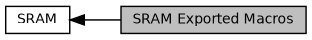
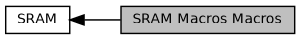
  digraph {
    rankdir=LR
    node [color=black fontname=Helvetica fontsize=10 shape=record style=filled]
    n1 [fillcolor=white height=0.2 label=SRAM width=0.4]
-   n2 [fillcolor=grey75 fontcolor=black height=0.2 label="SRAM Exported Macros" width=0.4]
+   n2 [fillcolor=grey75 fontcolor=black height=0.2 label="SRAM Macros Macros" width=0.4]
    n1 -> n2 [dir=back fontname=Helvetica fontsize=10 labelfontname=Helvetica labelfontsize=10 shape=plaintext style=solid]
  }
